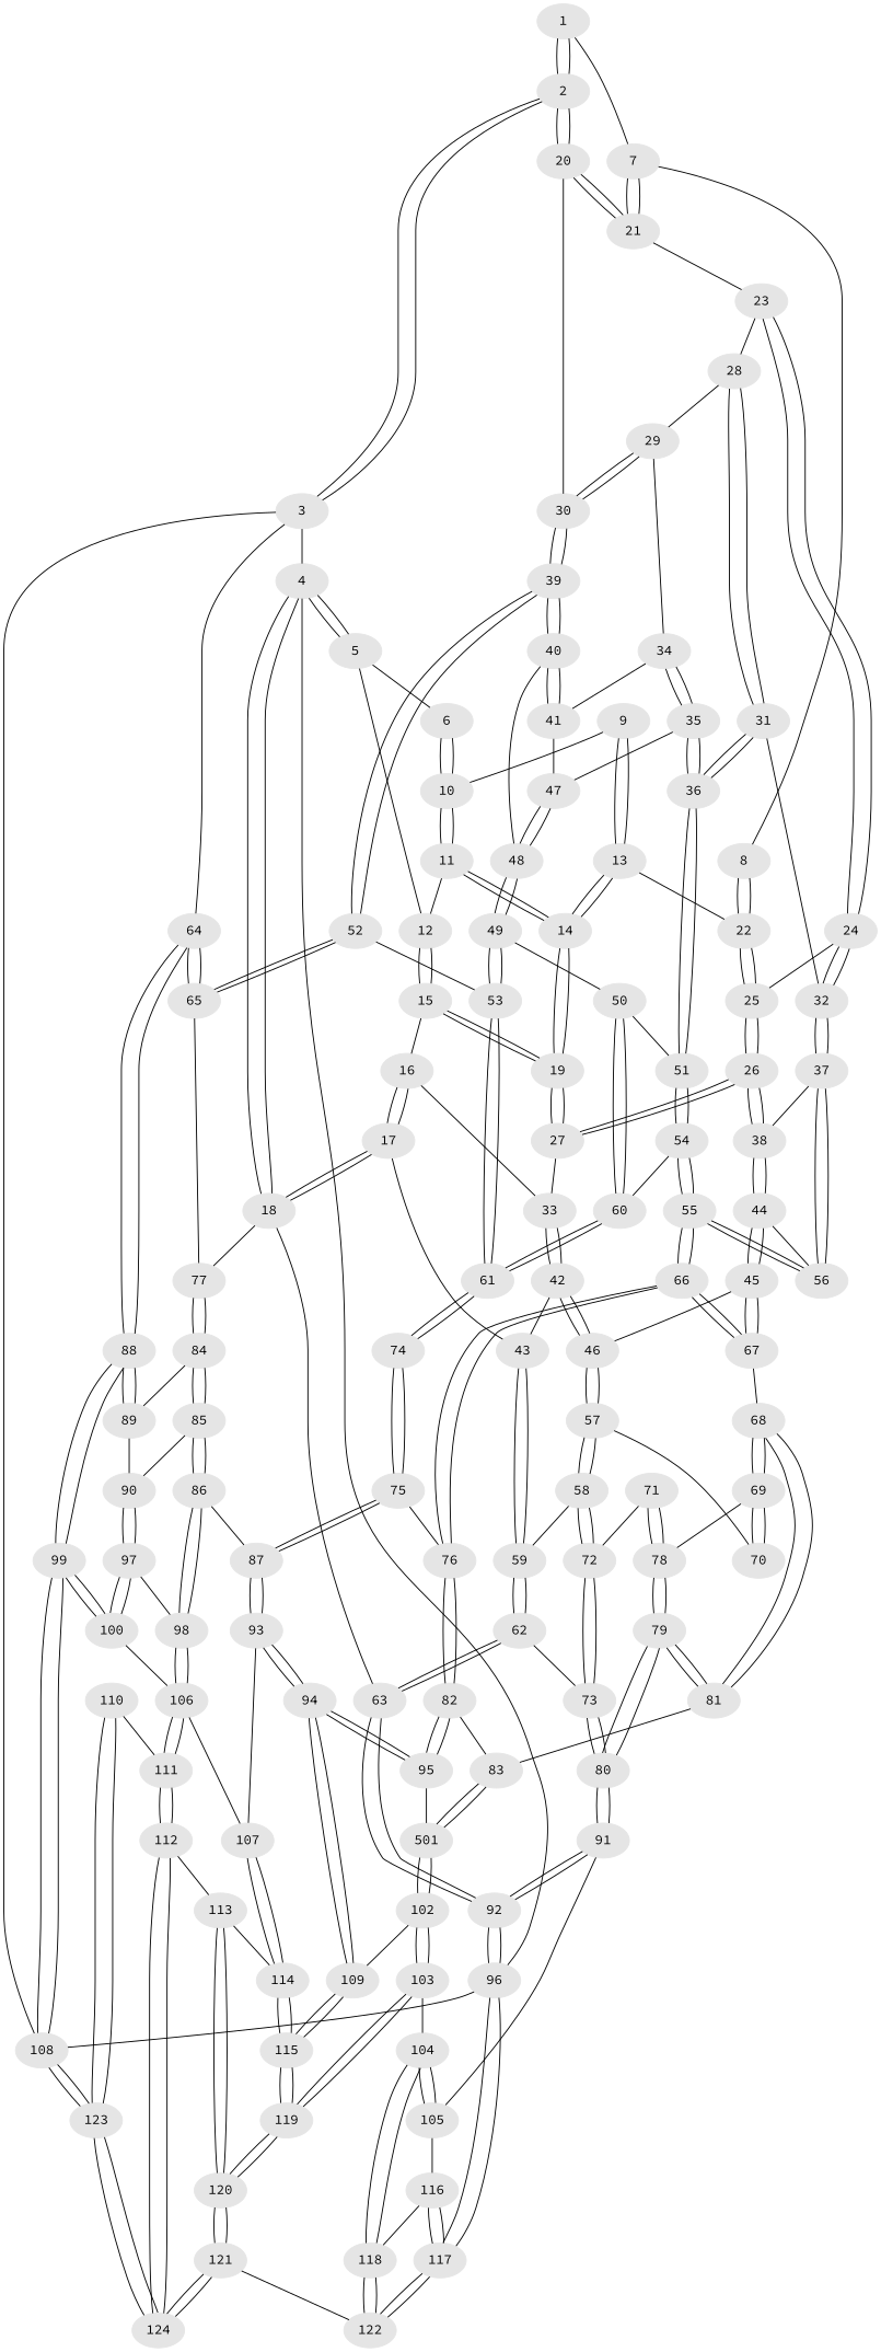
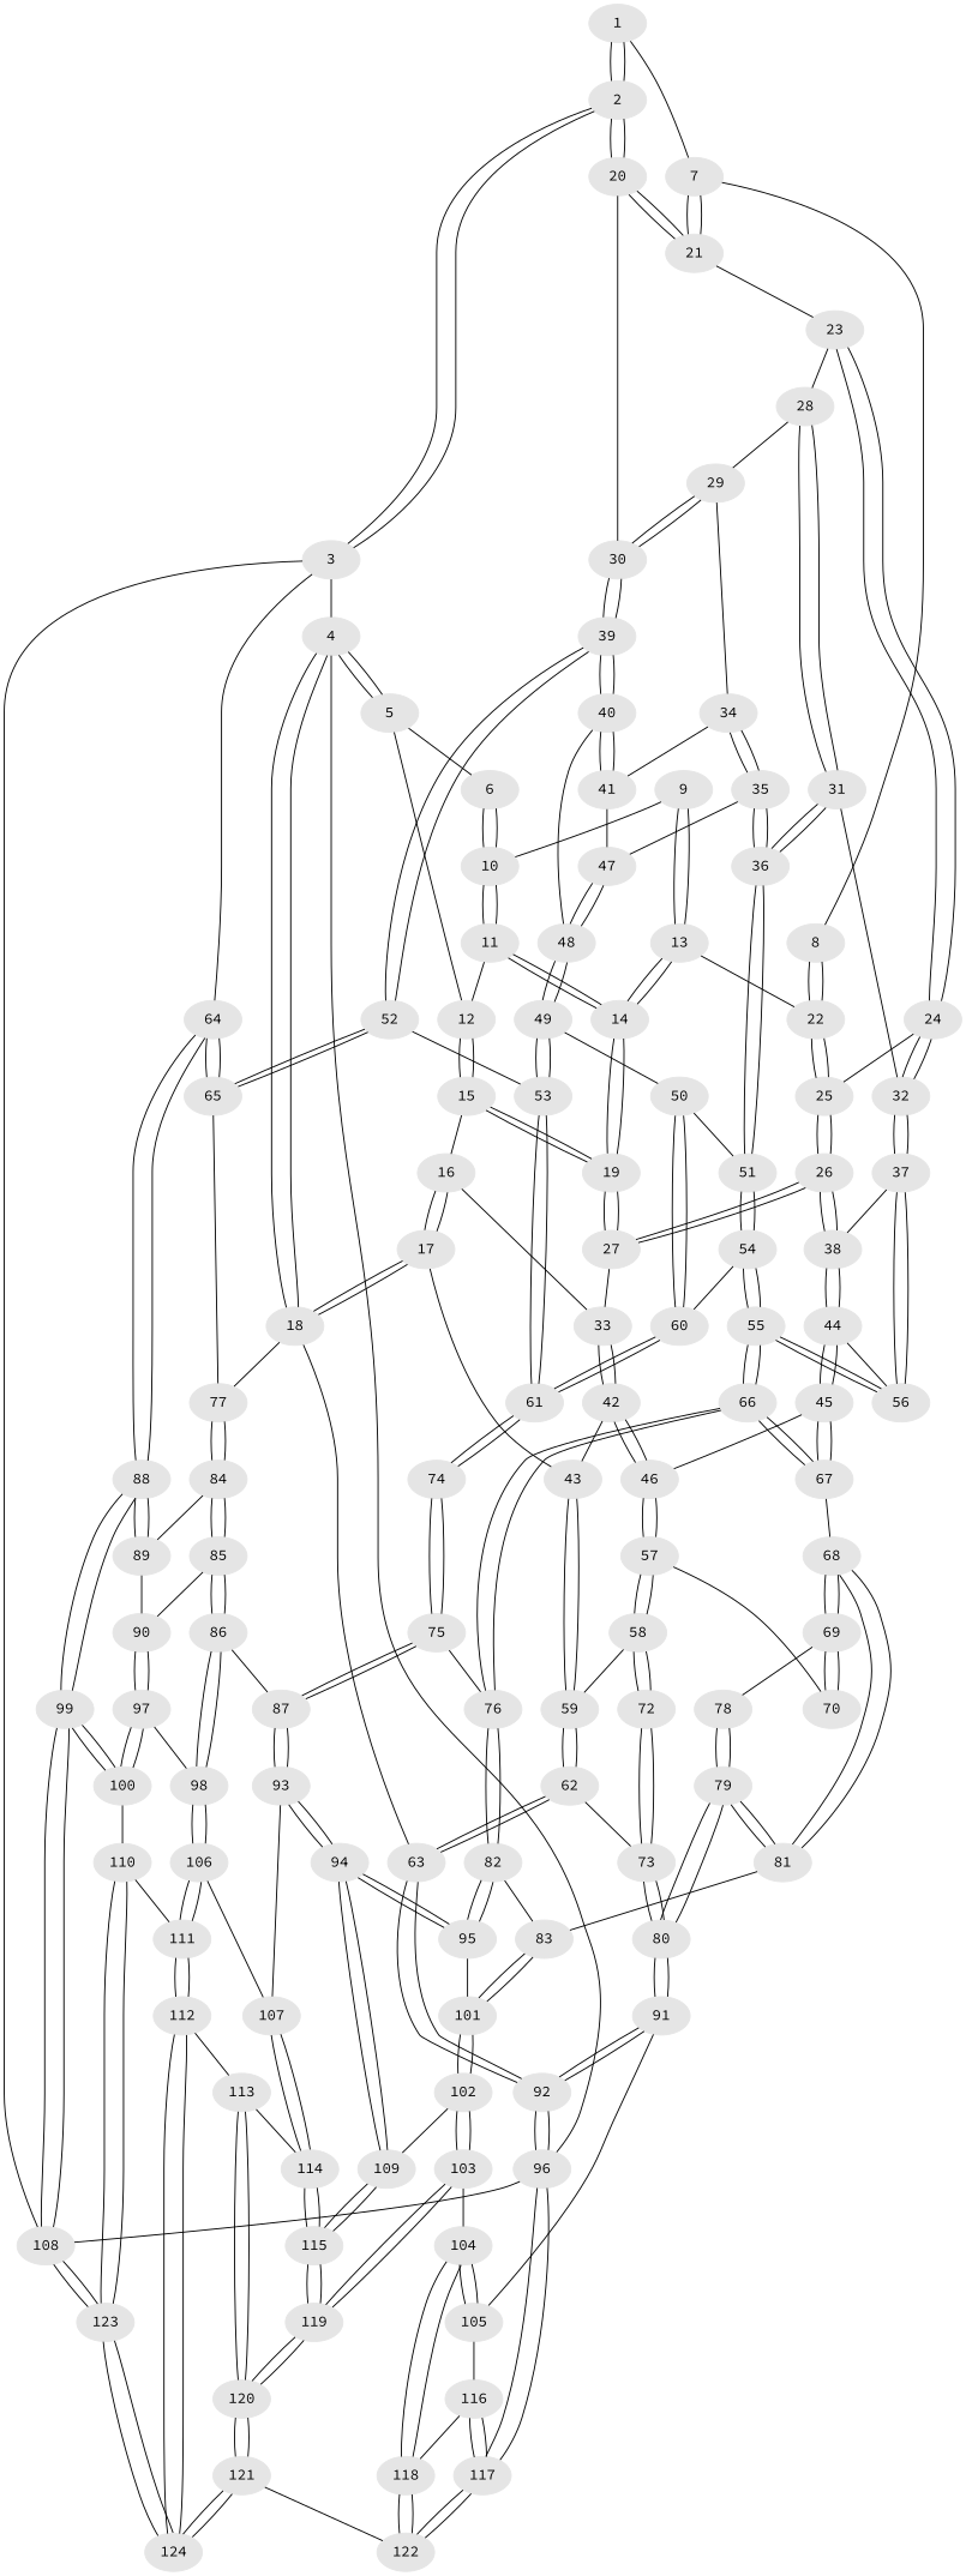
  graph {
    fontname="Source Code Pro"
    node [color=gray90 fontname="Source Code Pro" style=filled]
    edge [fontname="Source Code Pro"]
    1
    2
    7
    3
    20
    8
    21
    4
    64
    108
    30
    5
    18
    96
    65
    88
    123
    6
    12
    63
    77
    117
    10
    15
    11
    22
    23
    9
    13
    25
    14
    19
    16
    27
    17
    33
    43
    42
    59
    92
    39
    24
    28
    26
    32
    29
    31
    37
    38
    44
    34
    36
    35
    41
    40
    52
    51
    56
    46
    47
    48
    54
    45
    53
    49
    57
    62
    67
    68
    58
    70
    50
    60
    61
    55
    74
    66
    76
    72
    73
    75
    80
    89
    99
    84
    82
    69
    81
    78
    83
    79
-   71
    91
    87
    93
    95
    85
    105
-   101 [label=501]
+   101
    102
    86
    90
    98
    97
    106
    94
    107
    100
    116
    109
    114
    115
    122
    110
    111
    103
    104
    119
    118
    120
    112
    124
    113
    121
    1 -- 2
    1 -- 2
    1 -- 7
    2 -- 3
    2 -- 3
    2 -- 20
    2 -- 20
    7 -- 8
    7 -- 21
    7 -- 21
    3 -- 4
    3 -- 64
    3 -- 108
    20 -- 21
    20 -- 21
    20 -- 30
    8 -- 22
    8 -- 22
    21 -- 23
    4 -- 5
    4 -- 5
    4 -- 18
    4 -- 18
    4 -- 96
    64 -- 65
    64 -- 65
    64 -- 88
    64 -- 88
    108 -- 123
    108 -- 123
    30 -- 39
    30 -- 39
    5 -- 6
    5 -- 12
    18 -- 63
    18 -- 77
    96 -- 108
    96 -- 117
    96 -- 117
    65 -- 77
    88 -- 89
    88 -- 89
    88 -- 99
    88 -- 99
    123 -- 124
    123 -- 124
    6 -- 10
    6 -- 10
    12 -- 15
    12 -- 15
    63 -- 92
    63 -- 92
    77 -- 84
    77 -- 84
    117 -- 122
    117 -- 122
    10 -- 11
    10 -- 11
    15 -- 19
    15 -- 19
    15 -- 16
    11 -- 12
    11 -- 14
    11 -- 14
    22 -- 25
    22 -- 25
    23 -- 24
    23 -- 24
    23 -- 28
    9 -- 10
    9 -- 13
    9 -- 13
    13 -- 22
    13 -- 14
    13 -- 14
    25 -- 26
    25 -- 26
    14 -- 19
    14 -- 19
    19 -- 27
    19 -- 27
    16 -- 17
    16 -- 17
    16 -- 33
    27 -- 33
    17 -- 18
    17 -- 18
    17 -- 43
    33 -- 42
    33 -- 42
    43 -- 59
    43 -- 59
    42 -- 43
    42 -- 46
    42 -- 46
    59 -- 62
    59 -- 62
    92 -- 96
    92 -- 96
    39 -- 40
    39 -- 40
    39 -- 52
    39 -- 52
    24 -- 25
    24 -- 32
    24 -- 32
    28 -- 29
    28 -- 31
    28 -- 31
    26 -- 27
    26 -- 27
    26 -- 38
    26 -- 38
    32 -- 37
    32 -- 37
    29 -- 30
    29 -- 30
    29 -- 34
    31 -- 32
    31 -- 36
    31 -- 36
    37 -- 38
    37 -- 56
    37 -- 56
    38 -- 44
    38 -- 44
    44 -- 56
    44 -- 45
    44 -- 45
    34 -- 35
    34 -- 35
    34 -- 41
    36 -- 51
    36 -- 51
    35 -- 36
    35 -- 36
    35 -- 47
    41 -- 47
    40 -- 41
    40 -- 41
    40 -- 48
    52 -- 65
    52 -- 65
    52 -- 53
    51 -- 54
    51 -- 54
    46 -- 57
    46 -- 57
    47 -- 48
    47 -- 48
    48 -- 49
    48 -- 49
    54 -- 60
    54 -- 55
    54 -- 55
    45 -- 46
    45 -- 67
    45 -- 67
    53 -- 61
    53 -- 61
    49 -- 53
    49 -- 53
    49 -- 50
    57 -- 58
    57 -- 58
    57 -- 70
    62 -- 63
    62 -- 63
    62 -- 73
    67 -- 68
    68 -- 69
    68 -- 69
    68 -- 81
    68 -- 81
    58 -- 59
    58 -- 72
    58 -- 72
    50 -- 51
    50 -- 60
    50 -- 60
    60 -- 61
    60 -- 61
    61 -- 74
    61 -- 74
    55 -- 56
    55 -- 56
    55 -- 66
    55 -- 66
    74 -- 75
    74 -- 75
    66 -- 67
    66 -- 67
    66 -- 76
    66 -- 76
    76 -- 82
    76 -- 82
    72 -- 73
    72 -- 73
    73 -- 80
    73 -- 80
    75 -- 76
    75 -- 87
    75 -- 87
    80 -- 91
    80 -- 91
    89 -- 90
    99 -- 108
    99 -- 108
    99 -- 100
    99 -- 100
    84 -- 89
    84 -- 85
    84 -- 85
    82 -- 83
    82 -- 95
    82 -- 95
    69 -- 70
    69 -- 70
    69 -- 78
    81 -- 83
    78 -- 79
    78 -- 79
    83 -- 101
    83 -- 101
    79 -- 80
    79 -- 80
    79 -- 81
    79 -- 81
-   71 -- 72
-   71 -- 78
-   71 -- 78
    91 -- 92
    91 -- 92
    91 -- 105
    87 -- 93
    87 -- 93
    93 -- 94
    93 -- 94
    93 -- 107
    95 -- 101
    85 -- 86
    85 -- 86
    85 -- 90
    105 -- 116
    101 -- 102
    101 -- 102
    102 -- 109
    102 -- 103
    102 -- 103
    86 -- 87
    86 -- 98
    86 -- 98
    90 -- 97
    90 -- 97
    98 -- 106
    98 -- 106
    97 -- 98
    97 -- 100
    97 -- 100
    106 -- 107
    106 -- 111
    106 -- 111
    94 -- 95
    94 -- 95
    94 -- 109
    94 -- 109
    107 -- 114
    107 -- 114
-   100 -- 106
+   100 -- 110
    116 -- 117
    116 -- 117
    116 -- 118
    109 -- 115
    109 -- 115
    114 -- 115
    114 -- 115
    115 -- 119
    115 -- 119
    110 -- 123
    110 -- 123
    110 -- 111
    111 -- 112
    111 -- 112
    103 -- 104
    103 -- 119
    103 -- 119
    104 -- 105
    104 -- 105
    104 -- 118
    104 -- 118
    119 -- 120
    119 -- 120
    118 -- 122
    118 -- 122
    120 -- 121
    120 -- 121
    112 -- 124
    112 -- 124
    112 -- 113
    113 -- 114
    113 -- 120
    113 -- 120
    121 -- 122
    121 -- 124
    121 -- 124
  }
